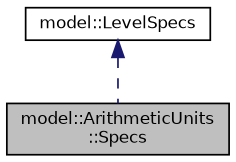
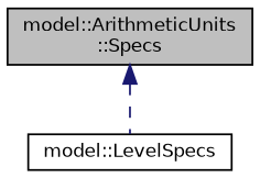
  digraph {
    node [color=black fontname=Helvetica fontsize=10 shape=record style=filled]
    n1 [fillcolor=grey75 fontcolor=black height=0.2 label="model::ArithmeticUnits\l::Specs" width=0.4]
    n2 [fillcolor=white height=0.2 label="model::LevelSpecs" width=0.4]
-   n2 -> n1 [color=midnightblue dir=back fontname=Helvetica fontsize=10 labelfontname=Helvetica labelfontsize=10 style=dashed]
+   n1 -> n2 [color=midnightblue dir=back fontname=Helvetica fontsize=10 labelfontname=Helvetica labelfontsize=10 style=dashed]
  }
